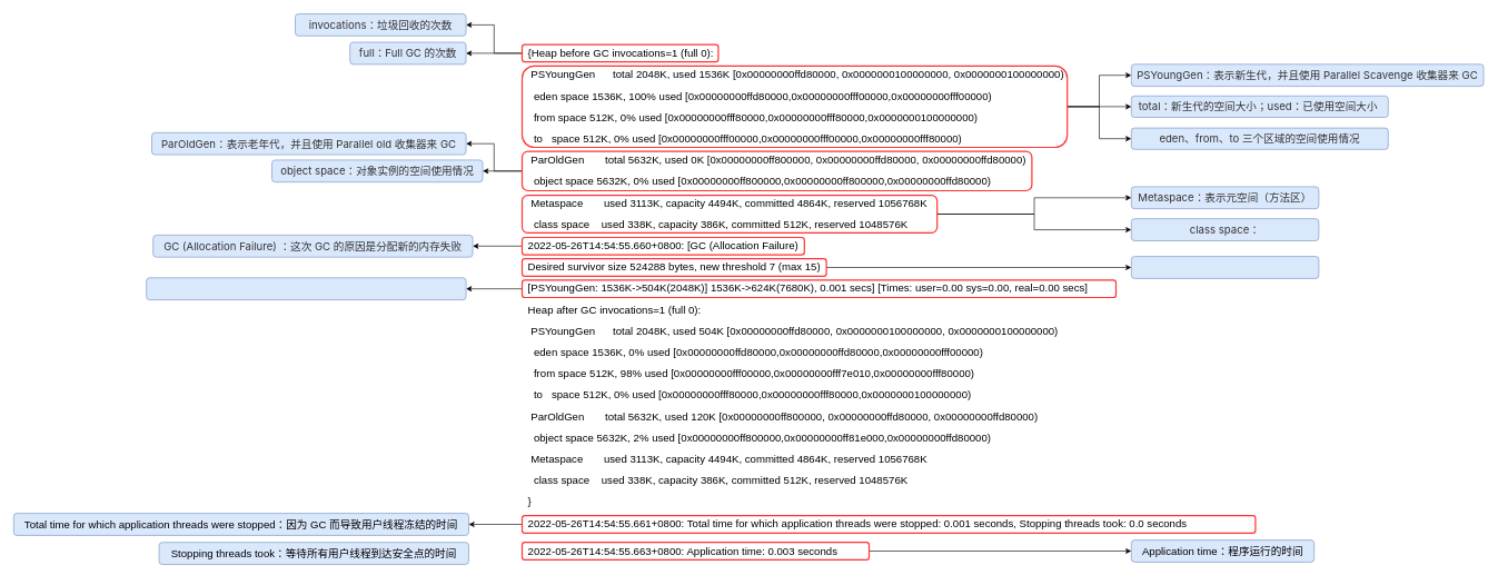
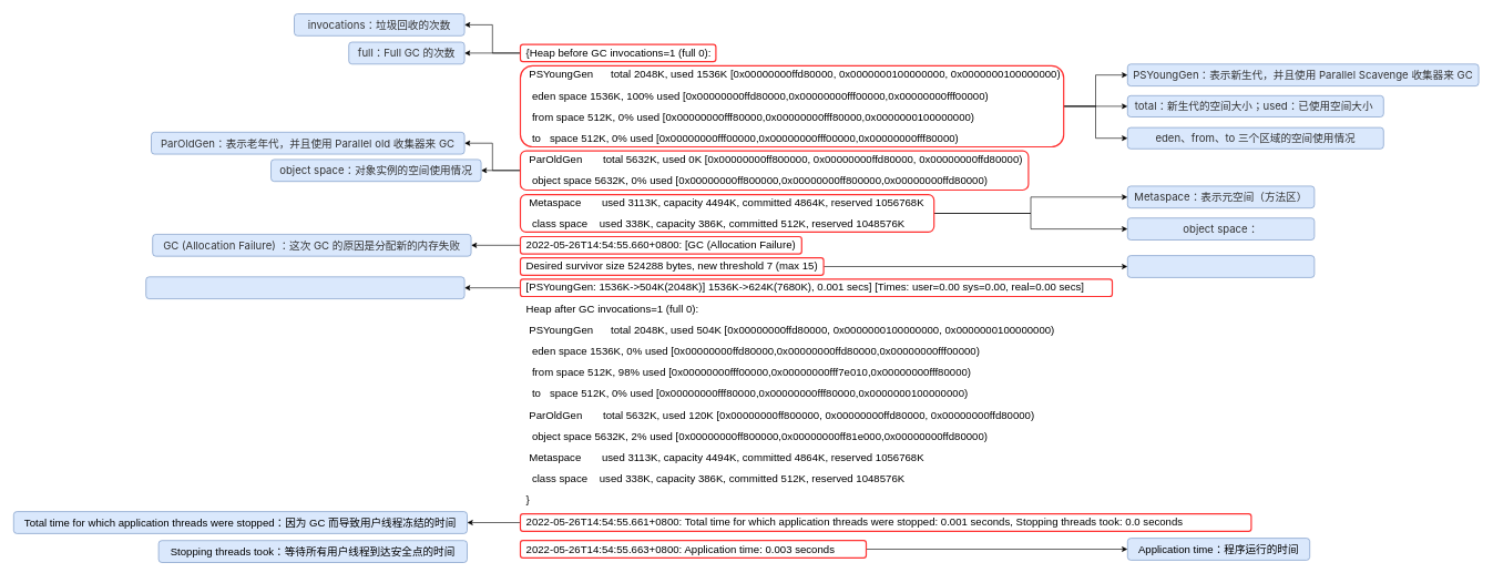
  <mxCell id="0" />
  <mxCell id="1" parent="0" />
  <mxCell id="2" value="&lt;p style=&quot;line-height: 2;&quot;&gt;&lt;span style=&quot;background-color: initial;&quot;&gt;{Heap before GC invocations=1 (full 0):&lt;/span&gt;&lt;br&gt;&lt;span style=&quot;background-color: initial;&quot;&gt;&amp;nbsp;PSYoungGen&amp;nbsp; &amp;nbsp; &amp;nbsp; total 2048K, used 1536K [0x00000000ffd80000, 0x0000000100000000, 0x0000000100000000)&lt;/span&gt;&lt;br&gt;&lt;span style=&quot;background-color: initial;&quot;&gt;&amp;nbsp; eden space 1536K, 100% used [0x00000000ffd80000,0x00000000fff00000,0x00000000fff00000)&lt;/span&gt;&lt;br&gt;&lt;span style=&quot;background-color: initial;&quot;&gt;&amp;nbsp; from space 512K, 0% used [0x00000000fff80000,0x00000000fff80000,0x0000000100000000)&lt;/span&gt;&lt;br&gt;&lt;span style=&quot;background-color: initial;&quot;&gt;&amp;nbsp; to&amp;nbsp; &amp;nbsp;space 512K, 0% used [0x00000000fff00000,0x00000000fff00000,0x00000000fff80000)&lt;/span&gt;&lt;br&gt;&lt;span style=&quot;background-color: initial;&quot;&gt;&amp;nbsp;ParOldGen&amp;nbsp; &amp;nbsp; &amp;nbsp; &amp;nbsp;total 5632K, used 0K [0x00000000ff800000, 0x00000000ffd80000, 0x00000000ffd80000)&lt;/span&gt;&lt;br&gt;&lt;span style=&quot;background-color: initial;&quot;&gt;&amp;nbsp; object space 5632K, 0% used [0x00000000ff800000,0x00000000ff800000,0x00000000ffd80000)&lt;/span&gt;&lt;br&gt;&lt;span style=&quot;background-color: initial;&quot;&gt;&amp;nbsp;Metaspace&amp;nbsp; &amp;nbsp; &amp;nbsp; &amp;nbsp;used 3113K, capacity 4494K, committed 4864K, reserved 1056768K&lt;/span&gt;&lt;br&gt;&lt;span style=&quot;background-color: initial;&quot;&gt;&amp;nbsp; class space&amp;nbsp; &amp;nbsp; used 338K, capacity 386K, committed 512K, reserved 1048576K&lt;/span&gt;&lt;br&gt;&lt;span style=&quot;background-color: initial;&quot;&gt;2022-05-26T14:54:55.660+0800: [GC (Allocation Failure)&amp;nbsp;&lt;/span&gt;&lt;br&gt;&lt;span style=&quot;background-color: initial;&quot;&gt;Desired survivor size 524288 bytes, new threshold 7 (max 15)&lt;/span&gt;&lt;br&gt;&lt;span style=&quot;background-color: initial;&quot;&gt;[PSYoungGen: 1536K-&amp;gt;504K(2048K)] 1536K-&amp;gt;624K(7680K), 0.001 secs] [Times: user=0.00 sys=0.00, real=0.00 secs]&amp;nbsp;&lt;/span&gt;&lt;br&gt;&lt;span style=&quot;background-color: initial;&quot;&gt;Heap after GC invocations=1 (full 0):&lt;/span&gt;&lt;br&gt;&lt;span style=&quot;background-color: initial;&quot;&gt;&amp;nbsp;PSYoungGen&amp;nbsp; &amp;nbsp; &amp;nbsp; total 2048K, used 504K [0x00000000ffd80000, 0x0000000100000000, 0x0000000100000000)&lt;/span&gt;&lt;br&gt;&lt;span style=&quot;background-color: initial;&quot;&gt;&amp;nbsp; eden space 1536K, 0% used [0x00000000ffd80000,0x00000000ffd80000,0x00000000fff00000)&lt;/span&gt;&lt;br&gt;&lt;span style=&quot;background-color: initial;&quot;&gt;&amp;nbsp; from space 512K, 98% used [0x00000000fff00000,0x00000000fff7e010,0x00000000fff80000)&lt;/span&gt;&lt;br&gt;&lt;span style=&quot;background-color: initial;&quot;&gt;&amp;nbsp; to&amp;nbsp; &amp;nbsp;space 512K, 0% used [0x00000000fff80000,0x00000000fff80000,0x0000000100000000)&lt;/span&gt;&lt;br&gt;&lt;span style=&quot;background-color: initial;&quot;&gt;&amp;nbsp;ParOldGen&amp;nbsp; &amp;nbsp; &amp;nbsp; &amp;nbsp;total 5632K, used 120K [0x00000000ff800000, 0x00000000ffd80000, 0x00000000ffd80000)&lt;/span&gt;&lt;br&gt;&lt;span style=&quot;background-color: initial;&quot;&gt;&amp;nbsp; object space 5632K, 2% used [0x00000000ff800000,0x00000000ff81e000,0x00000000ffd80000)&lt;/span&gt;&lt;br&gt;&lt;span style=&quot;background-color: initial;&quot;&gt;&amp;nbsp;Metaspace&amp;nbsp; &amp;nbsp; &amp;nbsp; &amp;nbsp;used 3113K, capacity 4494K, committed 4864K, reserved 1056768K&lt;/span&gt;&lt;br&gt;&lt;span style=&quot;background-color: initial;&quot;&gt;&amp;nbsp; class space&amp;nbsp; &amp;nbsp; used 338K, capacity 386K, committed 512K, reserved 1048576K&lt;/span&gt;&lt;br&gt;&lt;span style=&quot;background-color: initial;&quot;&gt;}&lt;/span&gt;&lt;br&gt;&lt;span style=&quot;background-color: initial;&quot;&gt;2022-05-26T14:54:55.661+0800: Total time for which application threads were stopped: 0.001 seconds, Stopping threads took: 0.0 seconds&lt;/span&gt;&lt;br&gt;&lt;/p&gt;&lt;div style=&quot;&quot;&gt;&lt;font style=&quot;font-size: 16px;&quot;&gt;2022-05-26T14:54:55.663+0800: Application time: 0.003 seconds&lt;/font&gt;&lt;/div&gt;&lt;p&gt;&lt;/p&gt;" style="text;html=1;align=left;verticalAlign=middle;resizable=0;points=[];autosize=1;strokeColor=none;fillColor=none;fontSize=16;" vertex="1" parent="1"><mxGeometry x="789" y="44" width="1090" height="810" as="geometry" /></mxCell>
  <mxCell id="3" style="edgeStyle=orthogonalEdgeStyle;rounded=0;orthogonalLoop=1;jettySize=auto;html=1;entryX=1;entryY=0.5;entryDx=0;entryDy=0;fontSize=16;" edge="1" parent="1" source="5" target="6"><mxGeometry relative="1" as="geometry" /></mxCell>
  <mxCell id="4" value="" style="edgeStyle=orthogonalEdgeStyle;rounded=0;orthogonalLoop=1;jettySize=auto;html=1;fontSize=16;entryX=1;entryY=0.5;entryDx=0;entryDy=0;" edge="1" parent="1" source="5" target="7"><mxGeometry relative="1" as="geometry" /></mxCell>
  <mxCell id="5" value="" style="rounded=1;whiteSpace=wrap;html=1;fontSize=16;fillColor=none;strokeWidth=2;strokeColor=#FF3333;" vertex="1" parent="1"><mxGeometry x="782" y="66" width="294" height="26" as="geometry" /></mxCell>
  <mxCell id="6" value="&lt;div style=&quot;text-align: start;&quot;&gt;&lt;span style=&quot;background-color: initial;&quot;&gt;&lt;font face=&quot;-apple-system, system-ui, Segoe UI, Roboto, Ubuntu, Cantarell, Noto Sans, sans-serif, BlinkMacSystemFont, Helvetica Neue, PingFang SC, Hiragino Sans GB, Microsoft YaHei, Arial&quot; color=&quot;#333333&quot;&gt;invocations：垃圾回收的次数&lt;/font&gt;&lt;/span&gt;&lt;/div&gt;" style="rounded=1;whiteSpace=wrap;html=1;fontSize=16;strokeColor=#6c8ebf;strokeWidth=1;fillColor=#dae8fc;" vertex="1" parent="1"><mxGeometry x="442" y="20" width="256" height="33" as="geometry" /></mxCell>
  <mxCell id="7" value="&lt;div style=&quot;text-align: start;&quot;&gt;&lt;span style=&quot;background-color: initial;&quot;&gt;&lt;font face=&quot;-apple-system, system-ui, Segoe UI, Roboto, Ubuntu, Cantarell, Noto Sans, sans-serif, BlinkMacSystemFont, Helvetica Neue, PingFang SC, Hiragino Sans GB, Microsoft YaHei, Arial&quot; color=&quot;#333333&quot;&gt;full：Full GC 的次数&lt;/font&gt;&lt;/span&gt;&lt;/div&gt;" style="rounded=1;whiteSpace=wrap;html=1;fontSize=16;strokeColor=#6c8ebf;strokeWidth=1;fillColor=#dae8fc;" vertex="1" parent="1"><mxGeometry x="524" y="62.5" width="174" height="33" as="geometry" /></mxCell>
  <mxCell id="8" style="edgeStyle=orthogonalEdgeStyle;rounded=0;orthogonalLoop=1;jettySize=auto;html=1;fontSize=16;" edge="1" parent="1" source="11" target="28"><mxGeometry relative="1" as="geometry" /></mxCell>
  <mxCell id="9" style="edgeStyle=orthogonalEdgeStyle;rounded=0;orthogonalLoop=1;jettySize=auto;html=1;fontSize=16;" edge="1" parent="1" source="11" target="27"><mxGeometry relative="1" as="geometry" /></mxCell>
  <mxCell id="10" style="edgeStyle=orthogonalEdgeStyle;rounded=0;orthogonalLoop=1;jettySize=auto;html=1;fontSize=16;" edge="1" parent="1" source="11" target="29"><mxGeometry relative="1" as="geometry" /></mxCell>
  <mxCell id="11" value="" style="rounded=1;whiteSpace=wrap;html=1;fontSize=16;fillColor=none;strokeWidth=2;strokeColor=#FF3333;" vertex="1" parent="1"><mxGeometry x="782" y="98" width="817" height="122" as="geometry" /></mxCell>
  <mxCell id="12" style="edgeStyle=orthogonalEdgeStyle;rounded=0;orthogonalLoop=1;jettySize=auto;html=1;fontSize=16;" edge="1" parent="1" source="14" target="24"><mxGeometry relative="1" as="geometry" /></mxCell>
  <mxCell id="13" style="edgeStyle=orthogonalEdgeStyle;rounded=0;orthogonalLoop=1;jettySize=auto;html=1;fontSize=16;" edge="1" parent="1" source="14" target="25"><mxGeometry relative="1" as="geometry" /></mxCell>
  <mxCell id="14" value="" style="rounded=1;whiteSpace=wrap;html=1;fontSize=16;fillColor=none;strokeWidth=2;strokeColor=#FF3333;" vertex="1" parent="1"><mxGeometry x="782" y="226" width="764" height="59" as="geometry" /></mxCell>
  <mxCell id="15" style="edgeStyle=orthogonalEdgeStyle;rounded=0;orthogonalLoop=1;jettySize=auto;html=1;fontSize=16;" edge="1" parent="1" source="17" target="30"><mxGeometry relative="1" as="geometry" /></mxCell>
  <mxCell id="16" style="edgeStyle=orthogonalEdgeStyle;rounded=0;orthogonalLoop=1;jettySize=auto;html=1;fontSize=16;" edge="1" parent="1" source="17" target="31"><mxGeometry relative="1" as="geometry" /></mxCell>
  <mxCell id="17" value="" style="rounded=1;whiteSpace=wrap;html=1;fontSize=16;fillColor=none;strokeWidth=2;strokeColor=#FF3333;" vertex="1" parent="1"><mxGeometry x="782" y="292" width="622" height="56" as="geometry" /></mxCell>
  <mxCell id="18" style="edgeStyle=orthogonalEdgeStyle;rounded=0;orthogonalLoop=1;jettySize=auto;html=1;entryX=1;entryY=0.5;entryDx=0;entryDy=0;fontSize=16;" edge="1" parent="1" source="19" target="26"><mxGeometry relative="1" as="geometry" /></mxCell>
  <mxCell id="19" value="" style="rounded=1;whiteSpace=wrap;html=1;fontSize=16;fillColor=none;strokeWidth=2;strokeColor=#FF3333;" vertex="1" parent="1"><mxGeometry x="782" y="355" width="423" height="26" as="geometry" /></mxCell>
  <mxCell id="20" style="edgeStyle=orthogonalEdgeStyle;rounded=0;orthogonalLoop=1;jettySize=auto;html=1;fontSize=16;" edge="1" parent="1" source="21" target="32"><mxGeometry relative="1" as="geometry" /></mxCell>
  <mxCell id="21" value="" style="rounded=1;whiteSpace=wrap;html=1;fontSize=16;fillColor=none;strokeWidth=2;strokeColor=#FF3333;" vertex="1" parent="1"><mxGeometry x="782" y="387" width="456" height="26" as="geometry" /></mxCell>
  <mxCell id="22" style="edgeStyle=orthogonalEdgeStyle;rounded=0;orthogonalLoop=1;jettySize=auto;html=1;fontSize=16;" edge="1" parent="1" source="23" target="33"><mxGeometry relative="1" as="geometry" /></mxCell>
  <mxCell id="23" value="" style="rounded=1;whiteSpace=wrap;html=1;fontSize=16;fillColor=none;strokeWidth=2;strokeColor=#FF3333;" vertex="1" parent="1"><mxGeometry x="782" y="419" width="890" height="26" as="geometry" /></mxCell>
  <mxCell id="24" value="&lt;div style=&quot;text-align: start;&quot;&gt;&lt;span style=&quot;background-color: initial;&quot;&gt;&lt;font face=&quot;-apple-system, system-ui, Segoe UI, Roboto, Ubuntu, Cantarell, Noto Sans, sans-serif, BlinkMacSystemFont, Helvetica Neue, PingFang SC, Hiragino Sans GB, Microsoft YaHei, Arial&quot; color=&quot;#333333&quot;&gt;ParOldGen&lt;/font&gt;&lt;/span&gt;&lt;font style=&quot;background-color: initial;&quot; face=&quot;-apple-system, system-ui, Segoe UI, Roboto, Ubuntu, Cantarell, Noto Sans, sans-serif, BlinkMacSystemFont, Helvetica Neue, PingFang SC, Hiragino Sans GB, Microsoft YaHei, Arial&quot; color=&quot;#333333&quot;&gt;：表示老年代，&lt;/font&gt;&lt;span style=&quot;background-color: initial;&quot;&gt;&lt;font face=&quot;-apple-system, system-ui, Segoe UI, Roboto, Ubuntu, Cantarell, Noto Sans, sans-serif, BlinkMacSystemFont, Helvetica Neue, PingFang SC, Hiragino Sans GB, Microsoft YaHei, Arial&quot; color=&quot;#333333&quot;&gt;并且使用 Parallel old&amp;nbsp;收集器来 GC&lt;/font&gt;&lt;/span&gt;&lt;/div&gt;" style="rounded=1;whiteSpace=wrap;html=1;fontSize=16;strokeColor=#6c8ebf;strokeWidth=1;fillColor=#dae8fc;" vertex="1" parent="1"><mxGeometry x="227" y="198" width="471" height="33" as="geometry" /></mxCell>
  <mxCell id="25" value="&lt;div style=&quot;text-align: start;&quot;&gt;&lt;font face=&quot;-apple-system, system-ui, Segoe UI, Roboto, Ubuntu, Cantarell, Noto Sans, sans-serif, BlinkMacSystemFont, Helvetica Neue, PingFang SC, Hiragino Sans GB, Microsoft YaHei, Arial&quot; color=&quot;#333333&quot;&gt;object space：对象实例的空间使用情况&lt;/font&gt;&lt;br&gt;&lt;/div&gt;" style="rounded=1;whiteSpace=wrap;html=1;fontSize=16;strokeColor=#6c8ebf;strokeWidth=1;fillColor=#dae8fc;" vertex="1" parent="1"><mxGeometry x="407" y="239" width="316" height="33" as="geometry" /></mxCell>
  <mxCell id="26" value="&lt;div style=&quot;text-align: start;&quot;&gt;&lt;span style=&quot;background-color: initial;&quot;&gt;&lt;font face=&quot;-apple-system, system-ui, Segoe UI, Roboto, Ubuntu, Cantarell, Noto Sans, sans-serif, BlinkMacSystemFont, Helvetica Neue, PingFang SC, Hiragino Sans GB, Microsoft YaHei, Arial&quot; color=&quot;#333333&quot;&gt;GC (Allocation Failure) ：&lt;/font&gt;&lt;/span&gt;&lt;span style=&quot;color: rgb(51, 51, 51); font-family: -apple-system, system-ui, &amp;quot;Segoe UI&amp;quot;, Roboto, Ubuntu, Cantarell, &amp;quot;Noto Sans&amp;quot;, sans-serif, BlinkMacSystemFont, &amp;quot;Helvetica Neue&amp;quot;, &amp;quot;PingFang SC&amp;quot;, &amp;quot;Hiragino Sans GB&amp;quot;, &amp;quot;Microsoft YaHei&amp;quot;, Arial; background-color: initial;&quot;&gt;这次 GC 的原因是分配新的内存失败&lt;/span&gt;&lt;/div&gt;" style="rounded=1;whiteSpace=wrap;html=1;fontSize=16;strokeColor=#6c8ebf;strokeWidth=1;fillColor=#dae8fc;" vertex="1" parent="1"><mxGeometry x="229" y="351.5" width="479" height="33" as="geometry" /></mxCell>
  <mxCell id="27" value="&lt;div style=&quot;text-align: start;&quot;&gt;&lt;font face=&quot;-apple-system, system-ui, Segoe UI, Roboto, Ubuntu, Cantarell, Noto Sans, sans-serif, BlinkMacSystemFont, Helvetica Neue, PingFang SC, Hiragino Sans GB, Microsoft YaHei, Arial&quot; color=&quot;#333333&quot;&gt;PSYoungGen：表示新生代，&lt;/font&gt;&lt;span style=&quot;color: rgb(51, 51, 51); font-family: -apple-system, system-ui, &amp;quot;Segoe UI&amp;quot;, Roboto, Ubuntu, Cantarell, &amp;quot;Noto Sans&amp;quot;, sans-serif, BlinkMacSystemFont, &amp;quot;Helvetica Neue&amp;quot;, &amp;quot;PingFang SC&amp;quot;, &amp;quot;Hiragino Sans GB&amp;quot;, &amp;quot;Microsoft YaHei&amp;quot;, Arial; background-color: initial;&quot;&gt;并且使用 Parallel Scavenge 收集器来 GC&lt;/span&gt;&lt;/div&gt;" style="rounded=1;whiteSpace=wrap;html=1;fontSize=16;strokeColor=#6c8ebf;strokeWidth=1;fillColor=#dae8fc;" vertex="1" parent="1"><mxGeometry x="1695" y="95.5" width="528" height="33" as="geometry" /></mxCell>
  <mxCell id="28" value="&lt;div style=&quot;text-align: start;&quot;&gt;&lt;font face=&quot;-apple-system, system-ui, Segoe UI, Roboto, Ubuntu, Cantarell, Noto Sans, sans-serif, BlinkMacSystemFont, Helvetica Neue, PingFang SC, Hiragino Sans GB, Microsoft YaHei, Arial&quot; color=&quot;#333333&quot;&gt;total：新生代的空间大小；&lt;/font&gt;&lt;span style=&quot;color: rgb(51, 51, 51); font-family: -apple-system, system-ui, &amp;quot;Segoe UI&amp;quot;, Roboto, Ubuntu, Cantarell, &amp;quot;Noto Sans&amp;quot;, sans-serif, BlinkMacSystemFont, &amp;quot;Helvetica Neue&amp;quot;, &amp;quot;PingFang SC&amp;quot;, &amp;quot;Hiragino Sans GB&amp;quot;, &amp;quot;Microsoft YaHei&amp;quot;, Arial; background-color: initial;&quot;&gt;used：已使用空间大小&amp;nbsp;&lt;/span&gt;&lt;/div&gt;" style="rounded=1;whiteSpace=wrap;html=1;fontSize=16;strokeColor=#6c8ebf;strokeWidth=1;fillColor=#dae8fc;" vertex="1" parent="1"><mxGeometry x="1695" y="143" width="385" height="32" as="geometry" /></mxCell>
  <mxCell id="29" value="&lt;div style=&quot;text-align: start;&quot;&gt;&lt;font face=&quot;-apple-system, system-ui, Segoe UI, Roboto, Ubuntu, Cantarell, Noto Sans, sans-serif, BlinkMacSystemFont, Helvetica Neue, PingFang SC, Hiragino Sans GB, Microsoft YaHei, Arial&quot; color=&quot;#333333&quot;&gt;eden、from、to 三个区域的空间使用情况&lt;/font&gt;&lt;/div&gt;" style="rounded=1;whiteSpace=wrap;html=1;fontSize=16;strokeColor=#6c8ebf;strokeWidth=1;fillColor=#dae8fc;" vertex="1" parent="1"><mxGeometry x="1695" y="191" width="385" height="32" as="geometry" /></mxCell>
  <mxCell id="30" value="&lt;div style=&quot;text-align: start;&quot;&gt;&lt;font face=&quot;-apple-system, system-ui, Segoe UI, Roboto, Ubuntu, Cantarell, Noto Sans, sans-serif, BlinkMacSystemFont, Helvetica Neue, PingFang SC, Hiragino Sans GB, Microsoft YaHei, Arial&quot; color=&quot;#333333&quot;&gt;Metaspace：表示元空间（方法区）&lt;/font&gt;&lt;br&gt;&lt;/div&gt;" style="rounded=1;whiteSpace=wrap;html=1;fontSize=16;strokeColor=#6c8ebf;strokeWidth=1;fillColor=#dae8fc;" vertex="1" parent="1"><mxGeometry x="1695" y="279" width="281" height="33" as="geometry" /></mxCell>
- <mxCell id="31" value="&lt;div style=&quot;text-align: start;&quot;&gt;&lt;font face=&quot;-apple-system, system-ui, Segoe UI, Roboto, Ubuntu, Cantarell, Noto Sans, sans-serif, BlinkMacSystemFont, Helvetica Neue, PingFang SC, Hiragino Sans GB, Microsoft YaHei, Arial&quot; color=&quot;#333333&quot;&gt;class space：&lt;/font&gt;&lt;br&gt;&lt;/div&gt;" style="rounded=1;whiteSpace=wrap;html=1;fontSize=16;strokeColor=#6c8ebf;strokeWidth=1;fillColor=#dae8fc;" vertex="1" parent="1"><mxGeometry x="1695" y="327" width="281" height="33" as="geometry" /></mxCell>
+ <mxCell id="31" value="&lt;div style=&quot;text-align: start;&quot;&gt;&lt;font face=&quot;-apple-system, system-ui, Segoe UI, Roboto, Ubuntu, Cantarell, Noto Sans, sans-serif, BlinkMacSystemFont, Helvetica Neue, PingFang SC, Hiragino Sans GB, Microsoft YaHei, Arial&quot; color=&quot;#333333&quot;&gt;object space：&lt;/font&gt;&lt;br&gt;&lt;/div&gt;" style="rounded=1;whiteSpace=wrap;html=1;fontSize=16;strokeColor=#6c8ebf;strokeWidth=1;fillColor=#dae8fc;" vertex="1" parent="1"><mxGeometry x="1695" y="327" width="281" height="33" as="geometry" /></mxCell>
  <mxCell id="32" value="&lt;div style=&quot;text-align: start;&quot;&gt;&lt;br&gt;&lt;/div&gt;" style="rounded=1;whiteSpace=wrap;html=1;fontSize=16;strokeColor=#6c8ebf;strokeWidth=1;fillColor=#dae8fc;" vertex="1" parent="1"><mxGeometry x="1695" y="383.5" width="281" height="33" as="geometry" /></mxCell>
  <mxCell id="33" value="&lt;div style=&quot;text-align: start;&quot;&gt;&lt;br&gt;&lt;/div&gt;" style="rounded=1;whiteSpace=wrap;html=1;fontSize=16;strokeColor=#6c8ebf;strokeWidth=1;fillColor=#dae8fc;" vertex="1" parent="1"><mxGeometry x="219" y="415.5" width="479" height="33" as="geometry" /></mxCell>
  <mxCell id="34" style="edgeStyle=orthogonalEdgeStyle;rounded=0;orthogonalLoop=1;jettySize=auto;html=1;fontSize=16;" edge="1" parent="1" source="35" target="38"><mxGeometry relative="1" as="geometry" /></mxCell>
  <mxCell id="35" value="" style="rounded=1;whiteSpace=wrap;html=1;fontSize=16;fillColor=none;strokeWidth=2;strokeColor=#FF3333;" vertex="1" parent="1"><mxGeometry x="782" y="812" width="520" height="26" as="geometry" /></mxCell>
  <mxCell id="36" style="edgeStyle=orthogonalEdgeStyle;rounded=0;orthogonalLoop=1;jettySize=auto;html=1;fontSize=16;" edge="1" parent="1" source="37" target="39"><mxGeometry relative="1" as="geometry" /></mxCell>
  <mxCell id="37" value="" style="rounded=1;whiteSpace=wrap;html=1;fontSize=16;fillColor=none;strokeWidth=2;strokeColor=#FF3333;" vertex="1" parent="1"><mxGeometry x="782" y="772" width="1099" height="26" as="geometry" /></mxCell>
  <mxCell id="38" value="&lt;div style=&quot;text-align: start;&quot;&gt;Application time：程序运行的时间&lt;br&gt;&lt;/div&gt;" style="rounded=1;whiteSpace=wrap;html=1;fontSize=16;strokeColor=#6c8ebf;strokeWidth=1;fillColor=#dae8fc;" vertex="1" parent="1"><mxGeometry x="1695" y="808.5" width="274" height="33" as="geometry" /></mxCell>
  <mxCell id="39" value="&lt;div style=&quot;text-align: start;&quot;&gt;Total time for which application threads were stopped：因为 GC 而导致用户线程冻结的时间&lt;br&gt;&lt;/div&gt;" style="rounded=1;whiteSpace=wrap;html=1;fontSize=16;strokeColor=#6c8ebf;strokeWidth=1;fillColor=#dae8fc;" vertex="1" parent="1"><mxGeometry x="20" y="768.5" width="682" height="33" as="geometry" /></mxCell>
  <mxCell id="40" value="&lt;div style=&quot;text-align: start;&quot;&gt;Stopping threads took：等待所有用户线程到达安全点的时间&lt;br&gt;&lt;/div&gt;" style="rounded=1;whiteSpace=wrap;html=1;fontSize=16;strokeColor=#6c8ebf;strokeWidth=1;fillColor=#dae8fc;" vertex="1" parent="1"><mxGeometry x="238" y="812" width="464" height="33" as="geometry" /></mxCell>
